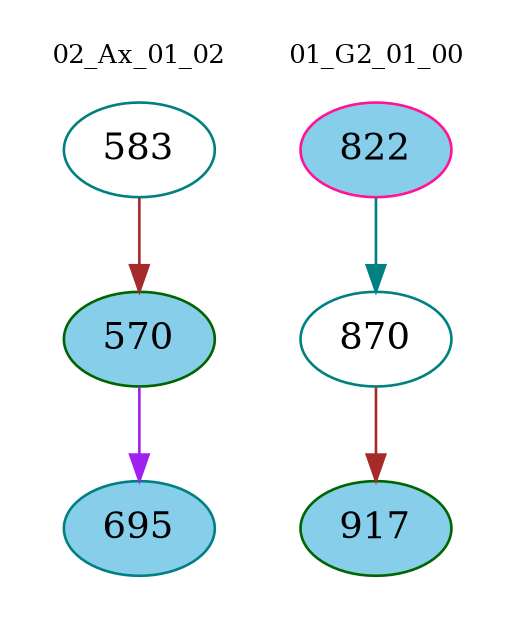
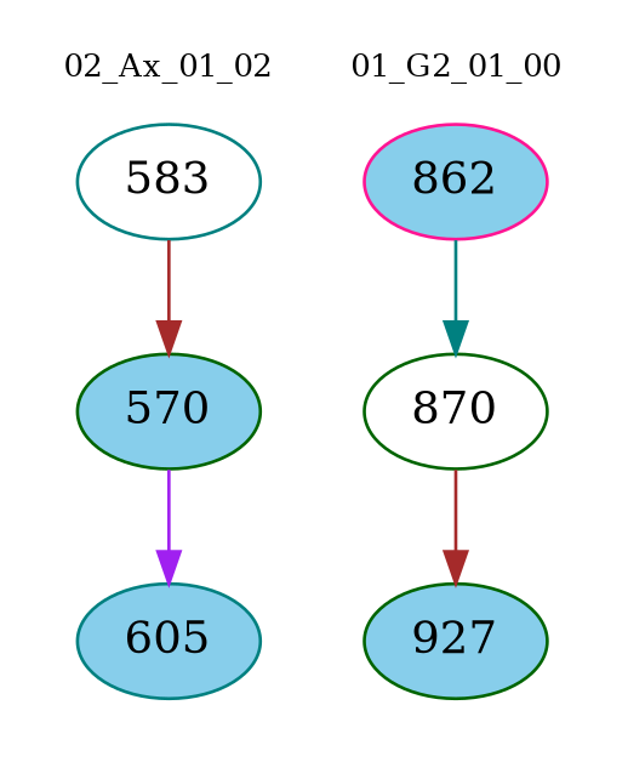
  digraph {
    node [color=darkgreen fillcolor=skyblue style=filled]
    edge [color=brown]
    n1 [color=teal fillcolor=white label=583]
    n2 [label=570]
-   n3 [color=teal label=695]
-   n4 [color=deeppink label=822]
-   n5 [color=teal fillcolor=white label=870]
-   n6 [label=917]
+   n3 [color=teal label=605]
+   n4 [color=deeppink label=862]
+   n5 [fillcolor=white label=870]
+   n6 [label=927]
    subgraph cluster_1 {
      color=white
      fontsize=10
      label="02_Ax_01_02"
      n1
      n2
      n3
    }
    subgraph cluster_2 {
      color=white
      fontsize=10
      label="01_G2_01_00"
      n4
      n5
      n6
    }
    n1 -> n2
    n2 -> n3 [color=purple]
    n4 -> n5 [color=teal]
    n5 -> n6
  }
